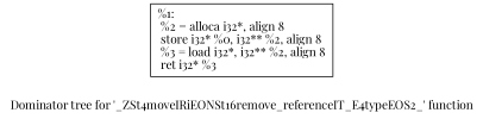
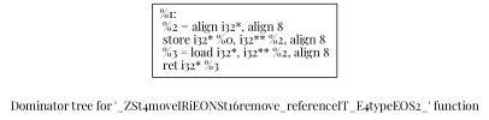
  digraph {
    label="Dominator tree for '_ZSt4moveIRiEONSt16remove_referenceIT_E4typeEOS2_' function"
    fontname="Playfair Display"
-   n1 [label="{%1:\l  %2 = alloca i32*, align 8\l  store i32* %0, i32** %2, align 8\l  %3 = load i32*, i32** %2, align 8\l  ret i32* %3\l}" shape=record fontname="Playfair Display"]
+   n1 [label="{%1:\l  %2 = align i32*, align 8\l  store i32* %0, i32** %2, align 8\l  %3 = load i32*, i32** %2, align 8\l  ret i32* %3\l}" shape=record fontname="Playfair Display"]
  }
